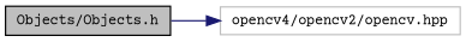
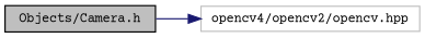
  digraph {
    rankdir=LR
    fontname="Courier Prime"
    node [fontname="Courier Prime" fontsize=10 shape=record style=filled]
-   n1 [color=black fillcolor=grey75 fontcolor=black height=0.2 label="Objects/Objects.h" width=0.4]
+   n1 [color=black fillcolor=grey75 fontcolor=black height=0.2 label="Objects/Camera.h" width=0.4]
    n2 [color=grey75 fillcolor=white height=0.2 label="opencv4/opencv2/opencv.hpp" width=0.4]
    n1 -> n2 [color=midnightblue fontname="Courier Prime" fontsize=10 labelfontname=Helvetica labelfontsize=10 style=solid]
  }
